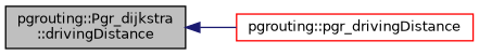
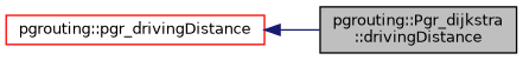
  digraph {
    rankdir=LR
    node [fontname=Helvetica fontsize=10 shape=record style=filled]
    n1 [color=black fillcolor=grey75 fontcolor=black height=0.2 label="pgrouting::Pgr_dijkstra\l::drivingDistance" width=0.4]
    n2 [color=red fillcolor=white height=0.2 label="pgrouting::pgr_drivingDistance" width=0.4]
-   n1 -> n2 [color=midnightblue dir=back fontname=Helvetica fontsize=10 labelfontname=Helvetica labelfontsize=10 style=solid]
+   n2 -> n1 [color=midnightblue dir=back fontname=Helvetica fontsize=10 labelfontname=Helvetica labelfontsize=10 style=solid]
  }
